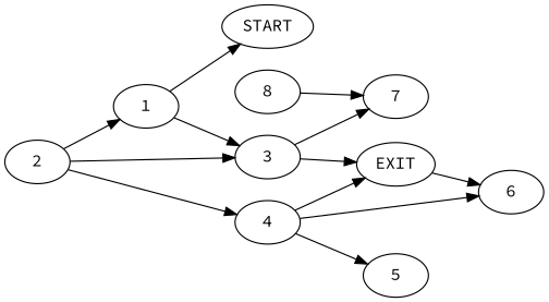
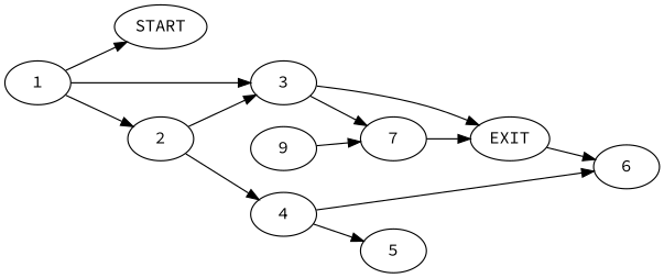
  digraph {
    fontname="Source Code Pro"
    rankdir=LR
    node [fontname="Source Code Pro"]
    edge [fontname="Source Code Pro"]
    n1 [label=START]
    1
    2
    3
    n5 [label=EXIT]
    6
    4
    7
    5
-   8
+   8 [label=9]
    1 -> n1
-   2 -> 1
+   1 -> 2
    1 -> 3
    2 -> 3
    2 -> 4
    3 -> n5
    3 -> 7
    n5 -> 6
    4 -> 6
    4 -> 5
-   4 -> n5
+   7 -> n5
    8 -> 7
  }
